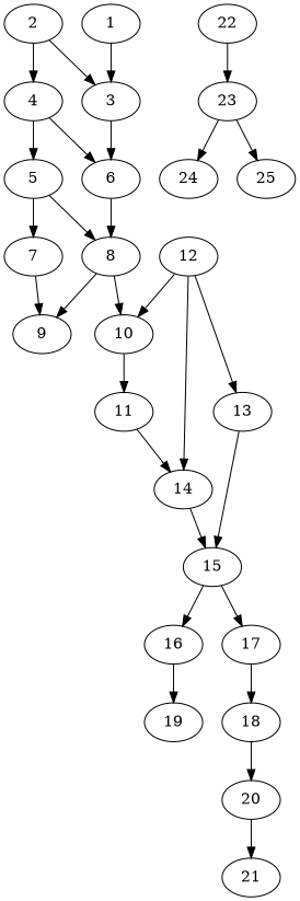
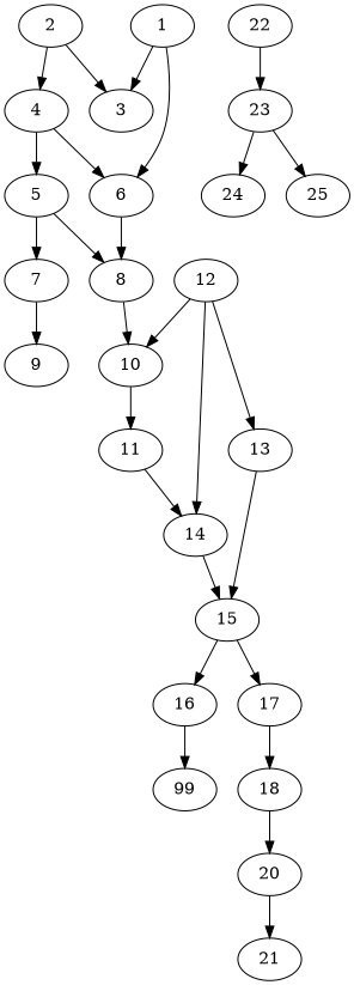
  digraph {
    node [alpha=0.16]
    1 [expect_size=34998272]
    3 [alpha=0.14 expect_size=33163264]
    6 [expect_size=31313920]
    8 [alpha=0.03 expect_size=14744576]
    2 [alpha=0.00 expect_size=8880128]
    4 [alpha=0.18 expect_size=42141696]
    5 [alpha=0.17 expect_size=6028288]
    7 [alpha=0.11 expect_size=17748992]
    9 [expect_size=25536512]
    10 [alpha=0.02 expect_size=31472640]
    11 [alpha=0.13 expect_size=14171136]
    14 [alpha=0.00 expect_size=38158336]
    12 [alpha=0.01 expect_size=51534848]
    13 [alpha=0.02 expect_size=51980288]
    15 [alpha=0.19 expect_size=34447360]
    16 [alpha=0.03 expect_size=26434560]
    17 [alpha=0.05 expect_size=18112512]
-   19 [alpha=0.11 expect_size=5309440]
+   19 [alpha=0.11 expect_size=5309440 label=99]
    18 [alpha=0.00 expect_size=44314624]
    20 [alpha=0.17 expect_size=43382784]
    21 [alpha=0.15 expect_size=48892928]
    22 [expect_size=32563200]
    23 [alpha=0.08 expect_size=35440640]
    24 [alpha=0.15 expect_size=40697856]
    25 [alpha=0.03 expect_size=40755200]
    1 -> 3
-   3 -> 6
+   1 -> 6
    6 -> 8
-   8 -> 9
    8 -> 10
    2 -> 3
    2 -> 4
    4 -> 6
    4 -> 5
    5 -> 8
    5 -> 7
    7 -> 9
    10 -> 11
    11 -> 14
    14 -> 15
    12 -> 10
    12 -> 14
    12 -> 13
    13 -> 15
    15 -> 16
    15 -> 17
    16 -> 19
    17 -> 18
    18 -> 20
    20 -> 21
    22 -> 23
    23 -> 24
    23 -> 25
  }
